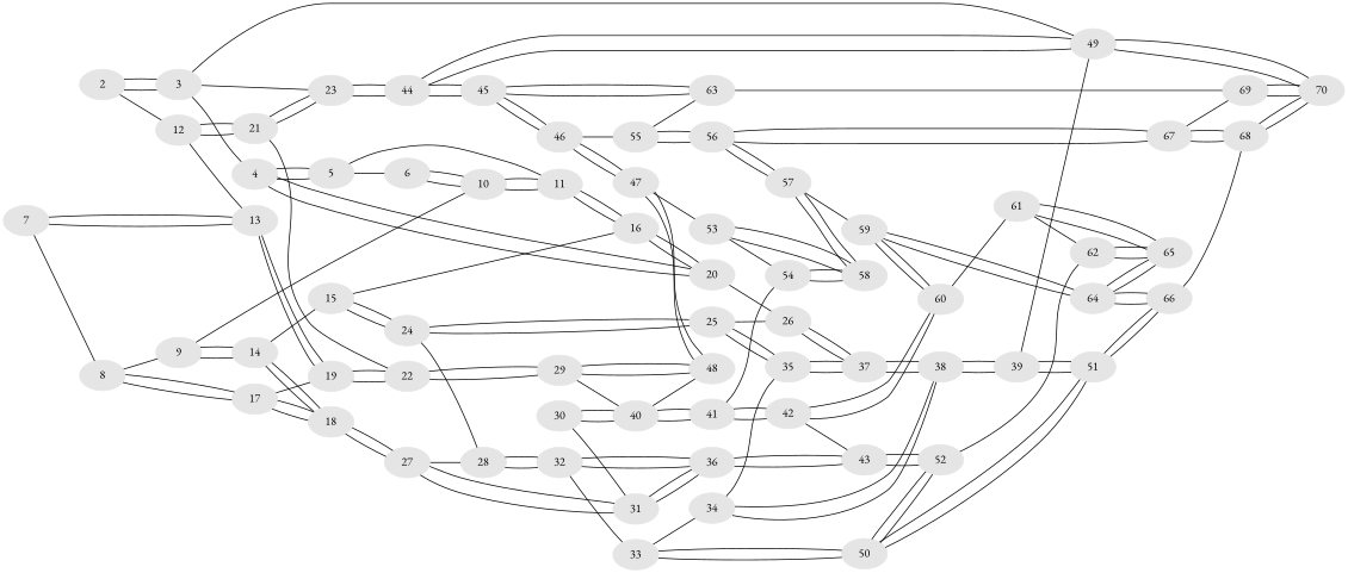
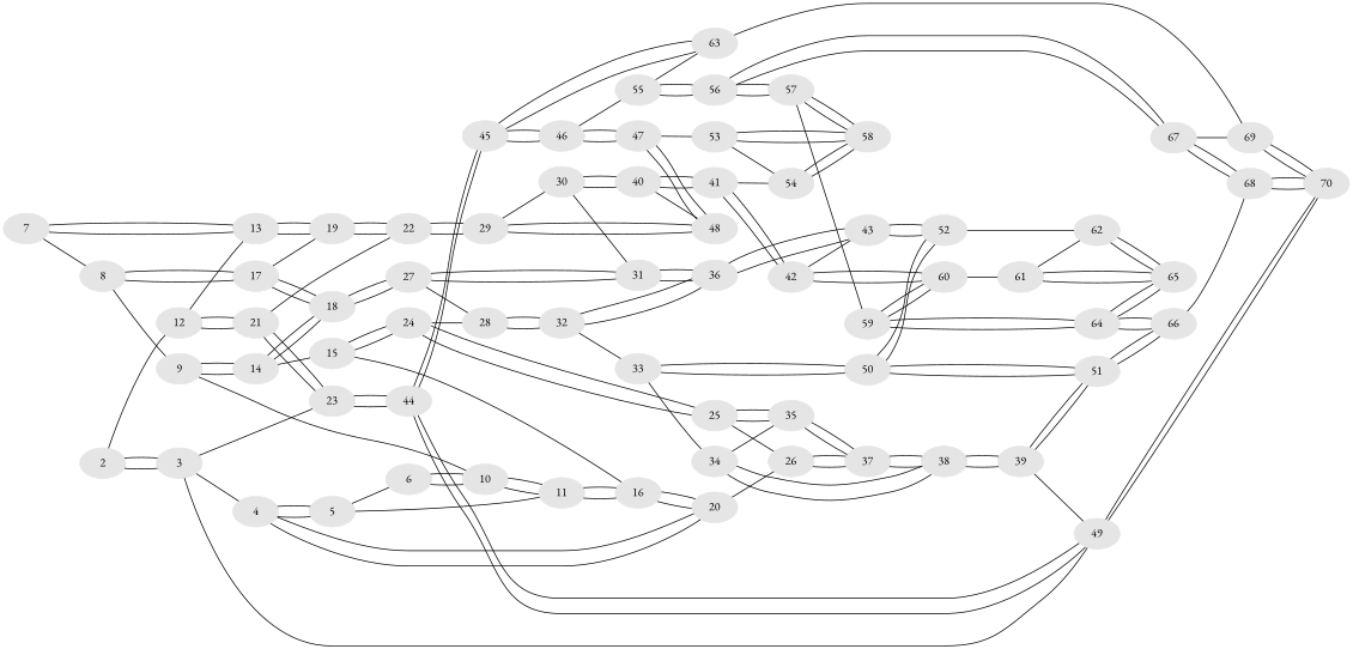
  graph {
    fontname="EB Garamond"
    rankdir=LR
    node [color=gray90 fontname="EB Garamond" style=filled]
    edge [fontname="EB Garamond"]
    2
    3
    12
    7
    8
    13
    4
    23
    49
    21
    5
    20
    44
    70
    6
    11
    26
    39
    51
    10
    16
    9
    17
    19
    14
    18
    15
    22
    24
    27
    25
    28
    31
    29
    37
    30
    48
    45
    35
    32
    38
    36
    33
    40
    41
    43
    34
    50
    52
    66
    42
    54
    60
    58
    61
    62
    46
    63
    47
    55
    69
    53
    56
    68
    65
    57
    67
    59
    64
    2 -- 3
    2 -- 3
    2 -- 12
    3 -- 4
    3 -- 23
    3 -- 49
    12 -- 13
    12 -- 21
    12 -- 21
    7 -- 8
    7 -- 13
    7 -- 13
    8 -- 9
    8 -- 17
    8 -- 17
    13 -- 19
    13 -- 19
    4 -- 5
    4 -- 5
    4 -- 20
    4 -- 20
    23 -- 44
    23 -- 44
    49 -- 70
    49 -- 70
    21 -- 23
    21 -- 23
    21 -- 22
    5 -- 6
    5 -- 11
    20 -- 26
    44 -- 49
    44 -- 49
    44 -- 45
    44 -- 45
    6 -- 10
    6 -- 10
    11 -- 16
    11 -- 16
    26 -- 37
    26 -- 37
    39 -- 49
    39 -- 51
    39 -- 51
    51 -- 66
    51 -- 66
    10 -- 11
    10 -- 11
    16 -- 20
    16 -- 20
    9 -- 10
    9 -- 14
    9 -- 14
    17 -- 19
    17 -- 18
    17 -- 18
    19 -- 22
    19 -- 22
    14 -- 18
    14 -- 18
    14 -- 15
    18 -- 27
    18 -- 27
    15 -- 16
    15 -- 24
    15 -- 24
    22 -- 29
    22 -- 29
    24 -- 25
    24 -- 25
    24 -- 28
    27 -- 28
    27 -- 31
    27 -- 31
    25 -- 26
    25 -- 35
    25 -- 35
    28 -- 32
    28 -- 32
    31 -- 36
    31 -- 36
-   29 -- 40
+   29 -- 30
    29 -- 48
    29 -- 48
    37 -- 38
    37 -- 38
    30 -- 31
    30 -- 40
    30 -- 40
    45 -- 46
    45 -- 46
    45 -- 63
    45 -- 63
    35 -- 37
    35 -- 37
    32 -- 36
    32 -- 36
    32 -- 33
    38 -- 39
    38 -- 39
    36 -- 43
    36 -- 43
    33 -- 34
    33 -- 50
    33 -- 50
    40 -- 48
    40 -- 41
    40 -- 41
    41 -- 42
    41 -- 42
    41 -- 54
    43 -- 52
    43 -- 52
    34 -- 35
    34 -- 38
    34 -- 38
    50 -- 51
    50 -- 51
    50 -- 52
    50 -- 52
    52 -- 62
    66 -- 68
    42 -- 43
    42 -- 60
    42 -- 60
    54 -- 58
    54 -- 58
    60 -- 61
    61 -- 62
    61 -- 65
    61 -- 65
    62 -- 65
    62 -- 65
    46 -- 47
    46 -- 47
    46 -- 55
    63 -- 69
    47 -- 48
    47 -- 48
    47 -- 53
    55 -- 63
    55 -- 56
    55 -- 56
    69 -- 70
    69 -- 70
    53 -- 54
    53 -- 58
    53 -- 58
    56 -- 57
    56 -- 57
    56 -- 67
    56 -- 67
    68 -- 70
    68 -- 70
    57 -- 58
    57 -- 58
    57 -- 59
    67 -- 69
    67 -- 68
    67 -- 68
    59 -- 60
    59 -- 60
    59 -- 64
    59 -- 64
    64 -- 66
    64 -- 66
    64 -- 65
    64 -- 65
  }
